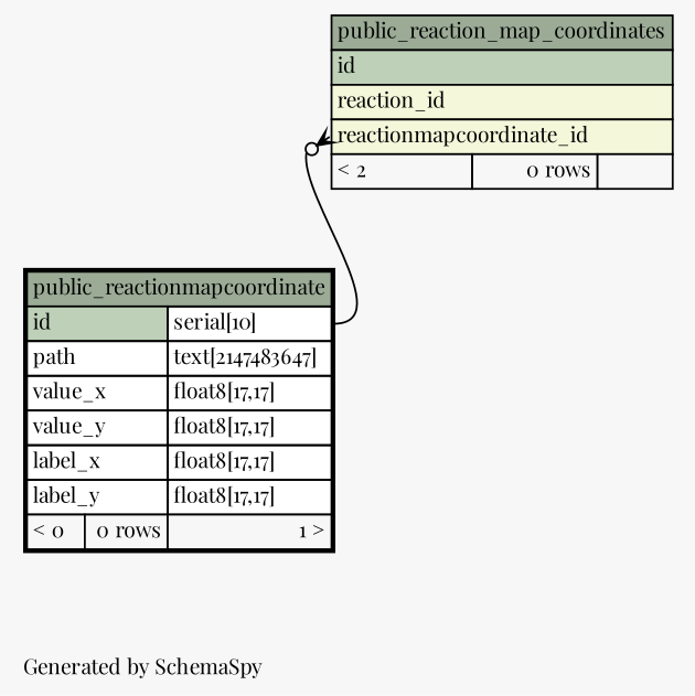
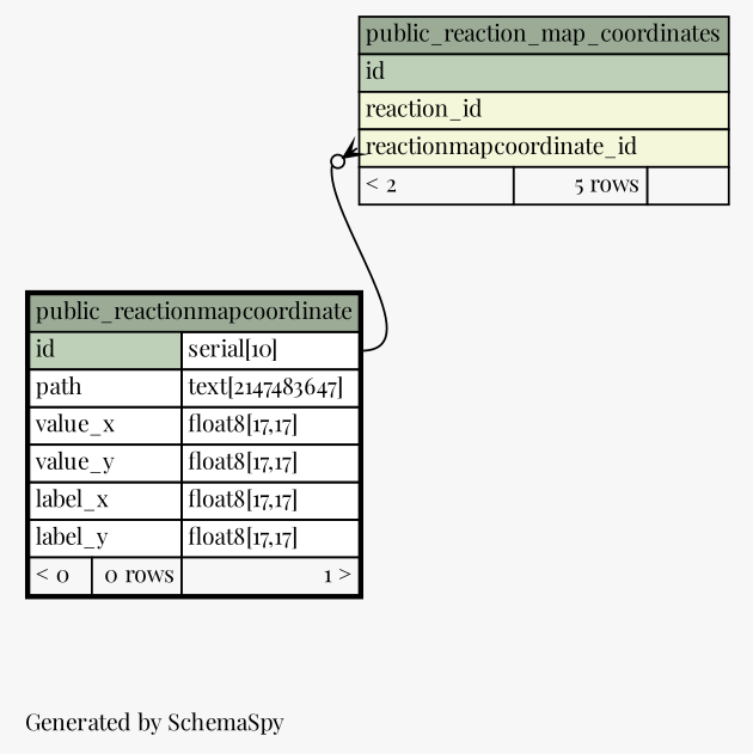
  digraph {
    bgcolor="#f7f7f7"
    fontname="Playfair Display"
    fontsize=11
    label="\nGenerated by SchemaSpy"
    labeljust=l
    nodesep=0.18
    rankdir=TB
    ranksep=0.46
    node [fontname="Playfair Display" fontsize=11 shape=plaintext]
-   n1 [label=<     <TABLE BORDER="0" CELLBORDER="1" CELLSPACING="0" BGCOLOR="#ffffff">       <TR><TD COLSPAN="3" BGCOLOR="#9bab96" ALIGN="CENTER">public_reaction_map_coordinates</TD></TR>       <TR><TD PORT="id" COLSPAN="3" BGCOLOR="#bed1b8" ALIGN="LEFT">id</TD></TR>       <TR><TD PORT="reaction_id" COLSPAN="3" BGCOLOR="#f4f7da" ALIGN="LEFT">reaction_id</TD></TR>       <TR><TD PORT="reactionmapcoordinate_id" COLSPAN="3" BGCOLOR="#f4f7da" ALIGN="LEFT">reactionmapcoordinate_id</TD></TR>       <TR><TD ALIGN="LEFT" BGCOLOR="#f7f7f7">&lt; 2</TD><TD ALIGN="RIGHT" BGCOLOR="#f7f7f7">0 rows</TD><TD ALIGN="RIGHT" BGCOLOR="#f7f7f7">  </TD></TR>     </TABLE>>]
+   n1 [label=<     <TABLE BORDER="0" CELLBORDER="1" CELLSPACING="0" BGCOLOR="#ffffff">       <TR><TD COLSPAN="3" BGCOLOR="#9bab96" ALIGN="CENTER">public_reaction_map_coordinates</TD></TR>       <TR><TD PORT="id" COLSPAN="3" BGCOLOR="#bed1b8" ALIGN="LEFT">id</TD></TR>       <TR><TD PORT="reaction_id" COLSPAN="3" BGCOLOR="#f4f7da" ALIGN="LEFT">reaction_id</TD></TR>       <TR><TD PORT="reactionmapcoordinate_id" COLSPAN="3" BGCOLOR="#f4f7da" ALIGN="LEFT">reactionmapcoordinate_id</TD></TR>       <TR><TD ALIGN="LEFT" BGCOLOR="#f7f7f7">&lt; 2</TD><TD ALIGN="RIGHT" BGCOLOR="#f7f7f7">5 rows</TD><TD ALIGN="RIGHT" BGCOLOR="#f7f7f7">  </TD></TR>     </TABLE>>]
    n2 [label=<     <TABLE BORDER="2" CELLBORDER="1" CELLSPACING="0" BGCOLOR="#ffffff">       <TR><TD COLSPAN="3" BGCOLOR="#9bab96" ALIGN="CENTER">public_reactionmapcoordinate</TD></TR>       <TR><TD PORT="id" COLSPAN="2" BGCOLOR="#bed1b8" ALIGN="LEFT">id</TD><TD PORT="id.type" ALIGN="LEFT">serial[10]</TD></TR>       <TR><TD PORT="path" COLSPAN="2" ALIGN="LEFT">path</TD><TD PORT="path.type" ALIGN="LEFT">text[2147483647]</TD></TR>       <TR><TD PORT="value_x" COLSPAN="2" ALIGN="LEFT">value_x</TD><TD PORT="value_x.type" ALIGN="LEFT">float8[17,17]</TD></TR>       <TR><TD PORT="value_y" COLSPAN="2" ALIGN="LEFT">value_y</TD><TD PORT="value_y.type" ALIGN="LEFT">float8[17,17]</TD></TR>       <TR><TD PORT="label_x" COLSPAN="2" ALIGN="LEFT">label_x</TD><TD PORT="label_x.type" ALIGN="LEFT">float8[17,17]</TD></TR>       <TR><TD PORT="label_y" COLSPAN="2" ALIGN="LEFT">label_y</TD><TD PORT="label_y.type" ALIGN="LEFT">float8[17,17]</TD></TR>       <TR><TD ALIGN="LEFT" BGCOLOR="#f7f7f7">&lt; 0</TD><TD ALIGN="RIGHT" BGCOLOR="#f7f7f7">0 rows</TD><TD ALIGN="RIGHT" BGCOLOR="#f7f7f7">1 &gt;</TD></TR>     </TABLE>>]
    n1 -> n2 [arrowhead=none arrowsize=0.8 arrowtail=crowodot dir=back headport="id.type:e" tailport="reactionmapcoordinate_id:w" fontname="Playfair Display"]
  }
